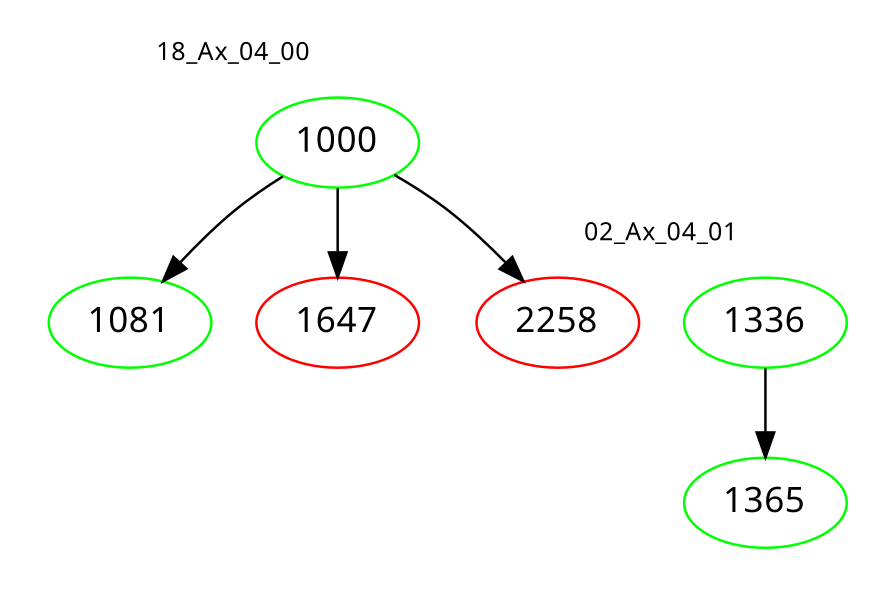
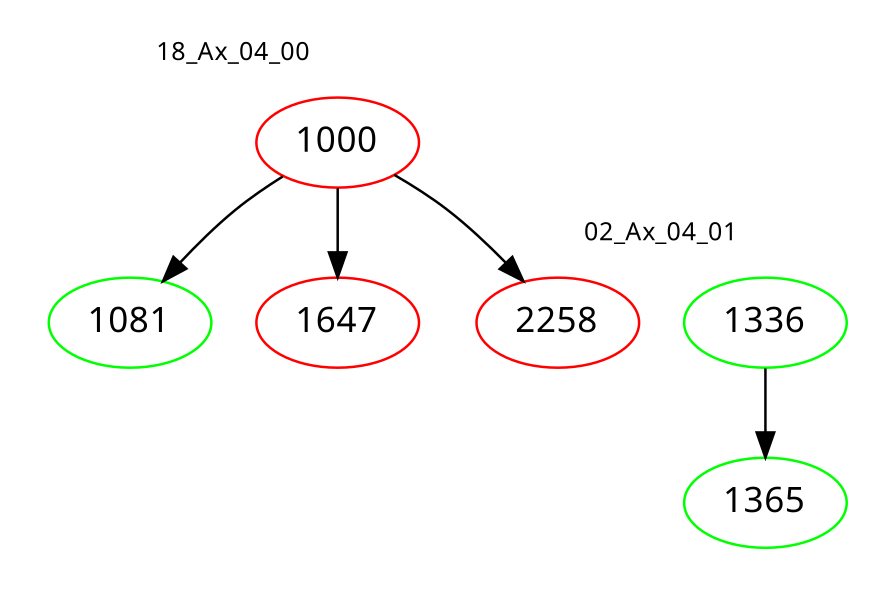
  digraph {
    fontname="Noto Sans"
    node [color=green fontname="Noto Sans"]
    edge [color=black fontname="Noto Sans"]
    n1 [label=1336]
    n2 [label=1365]
    n3 [color=red label=2258]
-   n4 [label=1000]
+   n4 [color=red label=1000]
    n5 [label=1081]
    n6 [color=red label=1647]
    subgraph cluster_1 {
      color=white
      fontsize=10
      label="02_Ax_04_01"
      n1
      n2
      n3
    }
    subgraph cluster_2 {
      color=white
      fontsize=10
      label="18_Ax_04_00"
      n4
      n5
      n6
    }
    n1 -> n2
    n4 -> n3
    n4 -> n5
    n4 -> n6
  }
